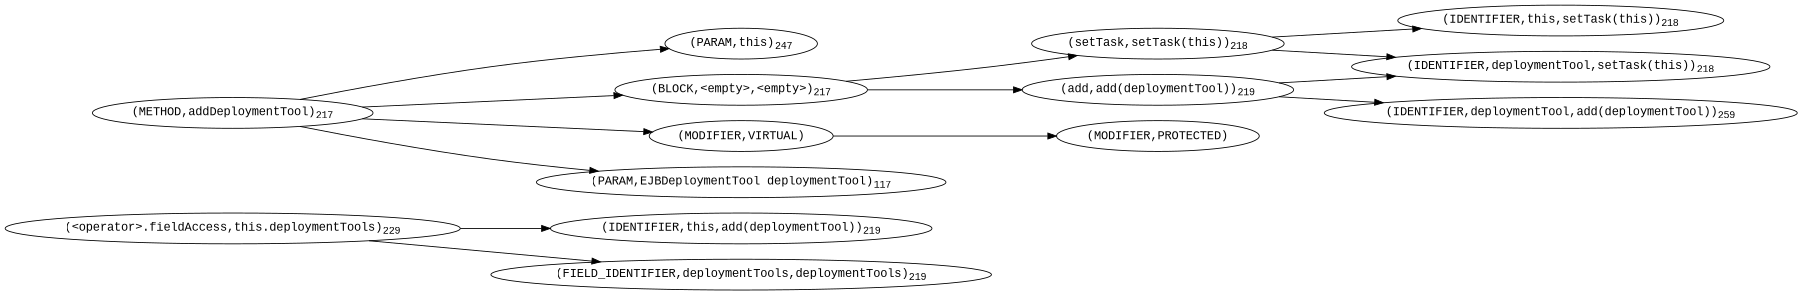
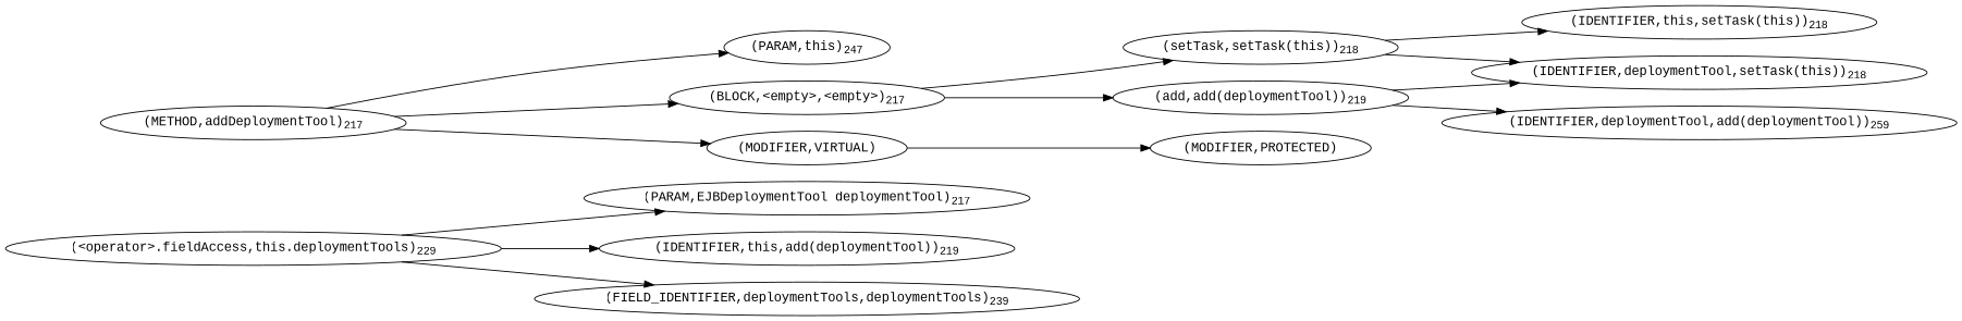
  digraph {
    fontname="Liberation Mono"
    rankdir=LR
    node [fontname="Liberation Mono"]
    edge [fontname="Liberation Mono"]
    n1 [label=<(METHOD,addDeploymentTool)<SUB>217</SUB>>]
    n2 [label=<(PARAM,this)<SUB>247</SUB>>]
-   n3 [label=<(PARAM,EJBDeploymentTool deploymentTool)<SUB>117</SUB>>]
+   n3 [label=<(PARAM,EJBDeploymentTool deploymentTool)<SUB>217</SUB>>]
    n4 [label=<(BLOCK,&lt;empty&gt;,&lt;empty&gt;)<SUB>217</SUB>>]
    n5 [label=<(MODIFIER,VIRTUAL)>]
    n6 [label=<(setTask,setTask(this))<SUB>218</SUB>>]
    n7 [label=<(add,add(deploymentTool))<SUB>219</SUB>>]
    n8 [label=<(MODIFIER,PROTECTED)>]
    n9 [label=<(IDENTIFIER,deploymentTool,setTask(this))<SUB>218</SUB>>]
    n10 [label=<(IDENTIFIER,this,setTask(this))<SUB>218</SUB>>]
    n11 [label=<(IDENTIFIER,deploymentTool,add(deploymentTool))<SUB>259</SUB>>]
    n12 [label=<(&lt;operator&gt;.fieldAccess,this.deploymentTools)<SUB>229</SUB>>]
    n13 [label=<(IDENTIFIER,this,add(deploymentTool))<SUB>219</SUB>>]
-   n14 [label=<(FIELD_IDENTIFIER,deploymentTools,deploymentTools)<SUB>219</SUB>>]
+   n14 [label=<(FIELD_IDENTIFIER,deploymentTools,deploymentTools)<SUB>239</SUB>>]
    n1 -> n2
-   n1 -> n3
+   n12 -> n3
    n1 -> n4
    n1 -> n5
    n4 -> n6
    n4 -> n7
    n5 -> n8
    n6 -> n9
    n6 -> n10
    n7 -> n9
    n7 -> n11
    n12 -> n13
    n12 -> n14
  }
